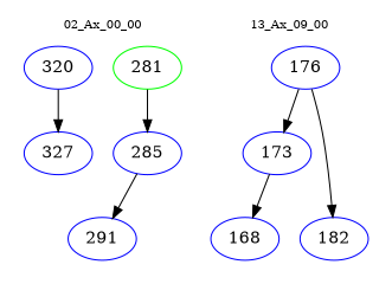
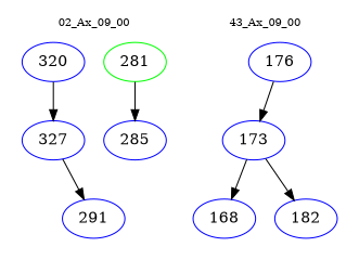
  digraph {
    node [color=blue]
    edge [color=black]
    n1 [color=green label=281]
    n2 [label=285]
    n3 [label=320]
    n4 [label=291]
    n5 [label=327]
    n6 [label=176]
    n7 [label=173]
    n8 [label=182]
    n9 [label=168]
    subgraph cluster_1 {
      color=white
      fontsize=10
-     label="02_Ax_00_00"
+     label="02_Ax_09_00"
      n1
      n2
      n3
      n4
      n5
    }
    subgraph cluster_2 {
      color=white
      fontsize=10
-     label="13_Ax_09_00"
+     label="43_Ax_09_00"
      n6
      n7
      n8
      n9
    }
    n1 -> n2
-   n2 -> n4
+   n5 -> n4
    n3 -> n5
    n6 -> n7
-   n6 -> n8
+   n7 -> n8
    n7 -> n9
  }
